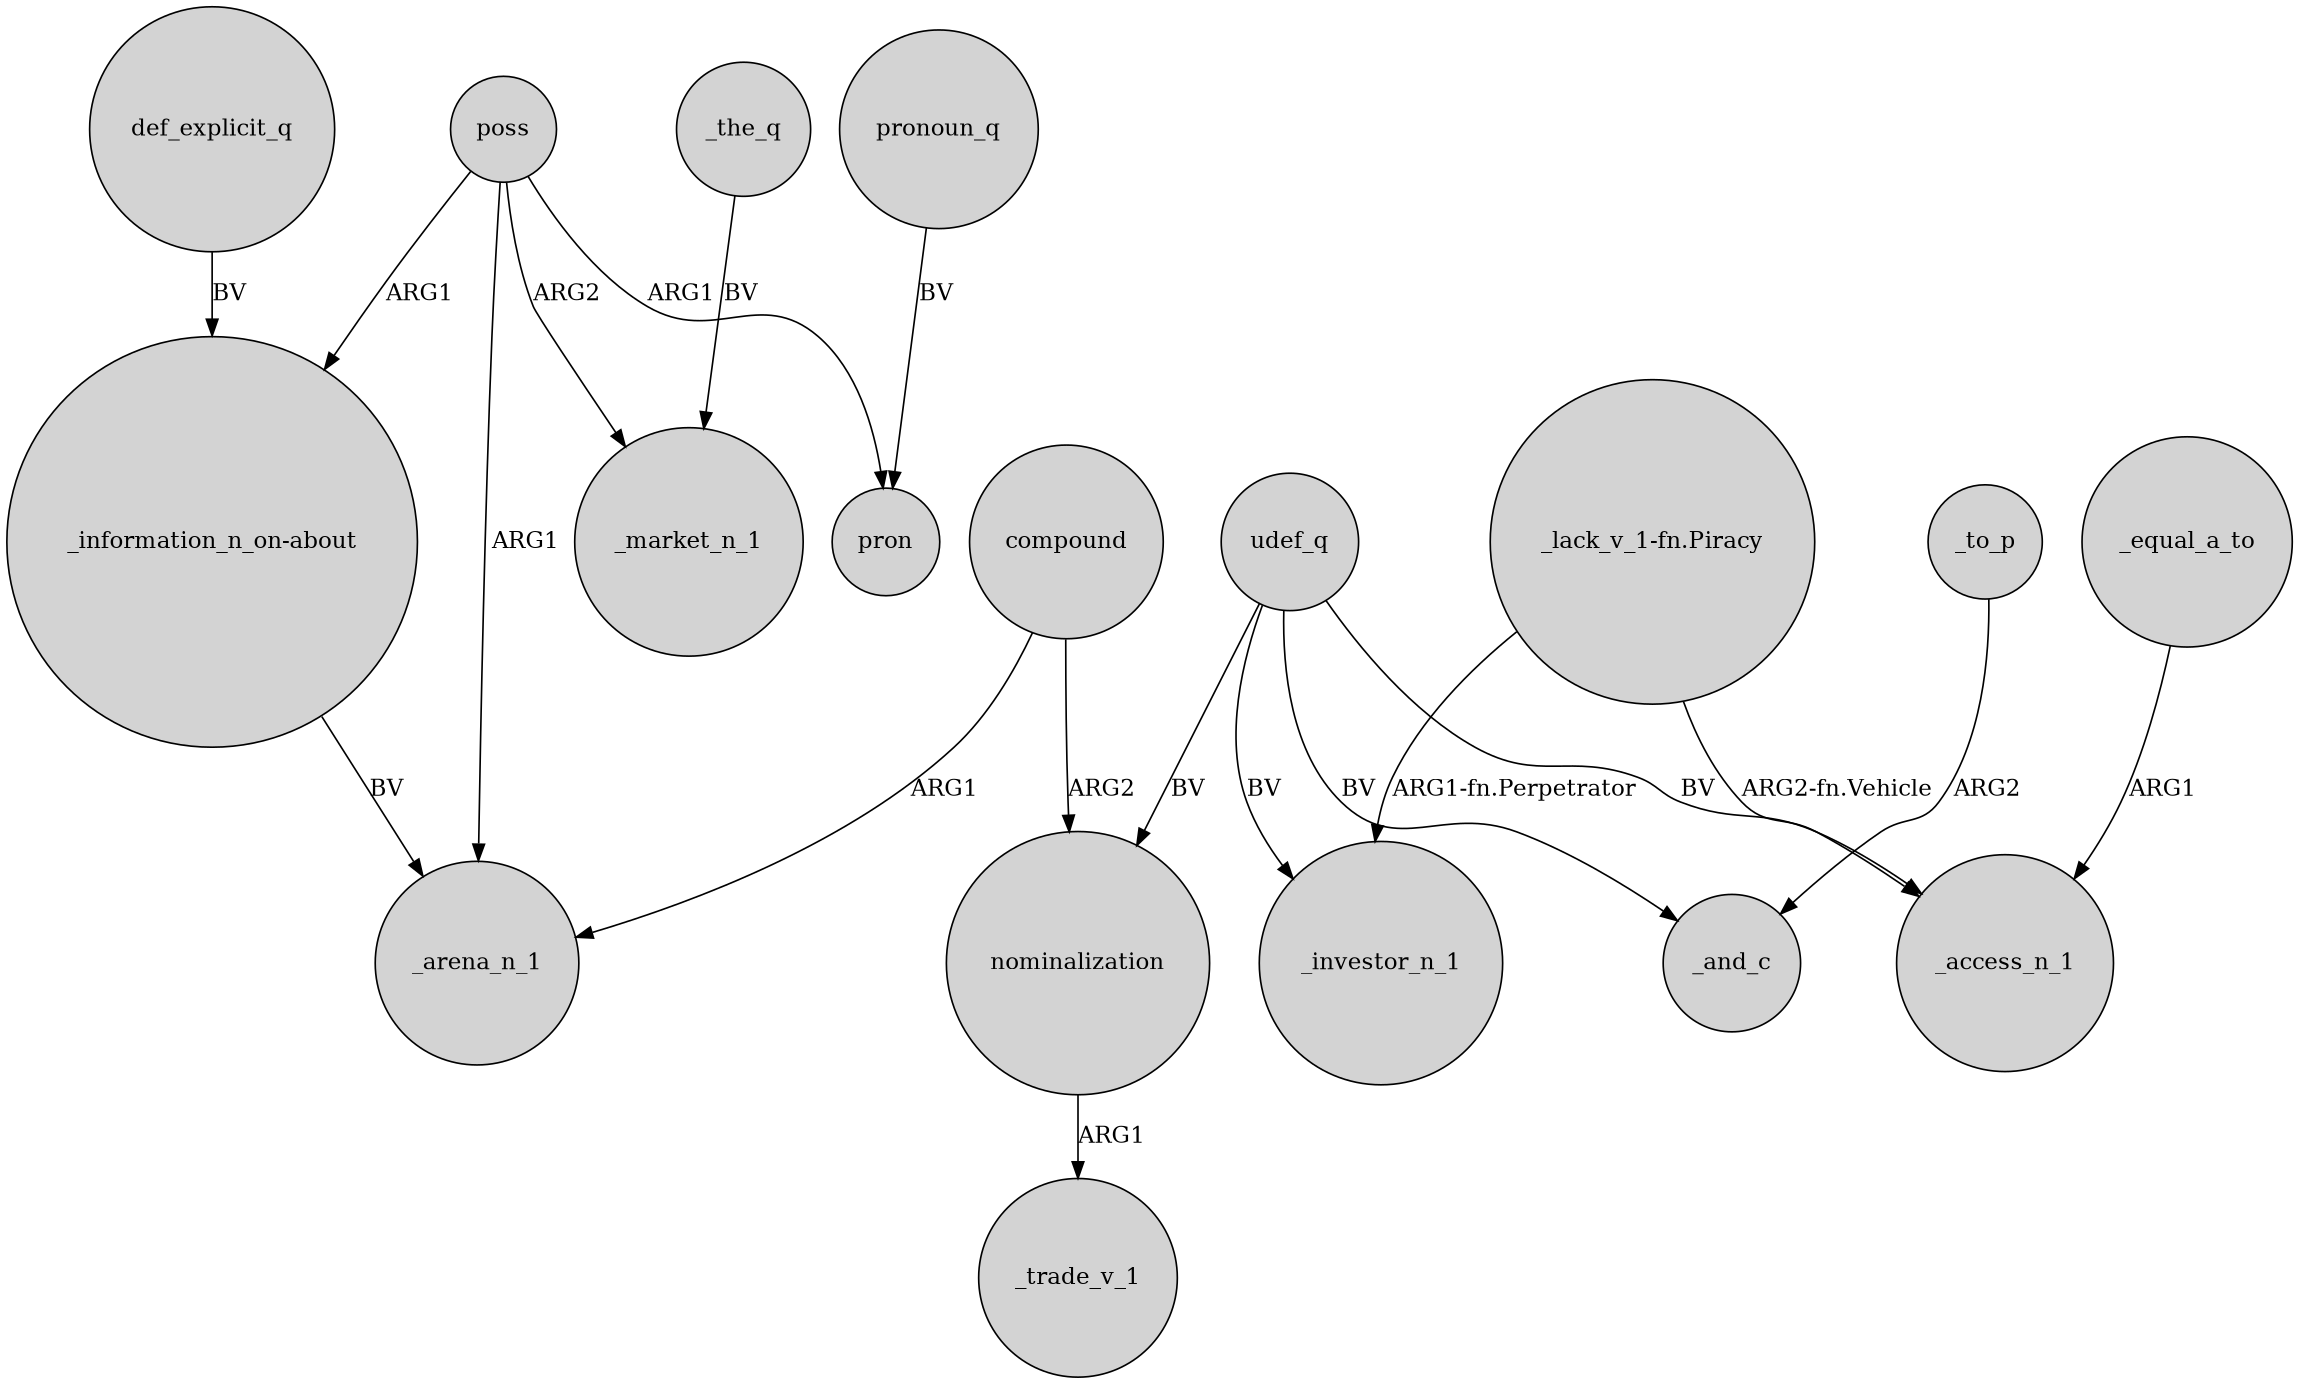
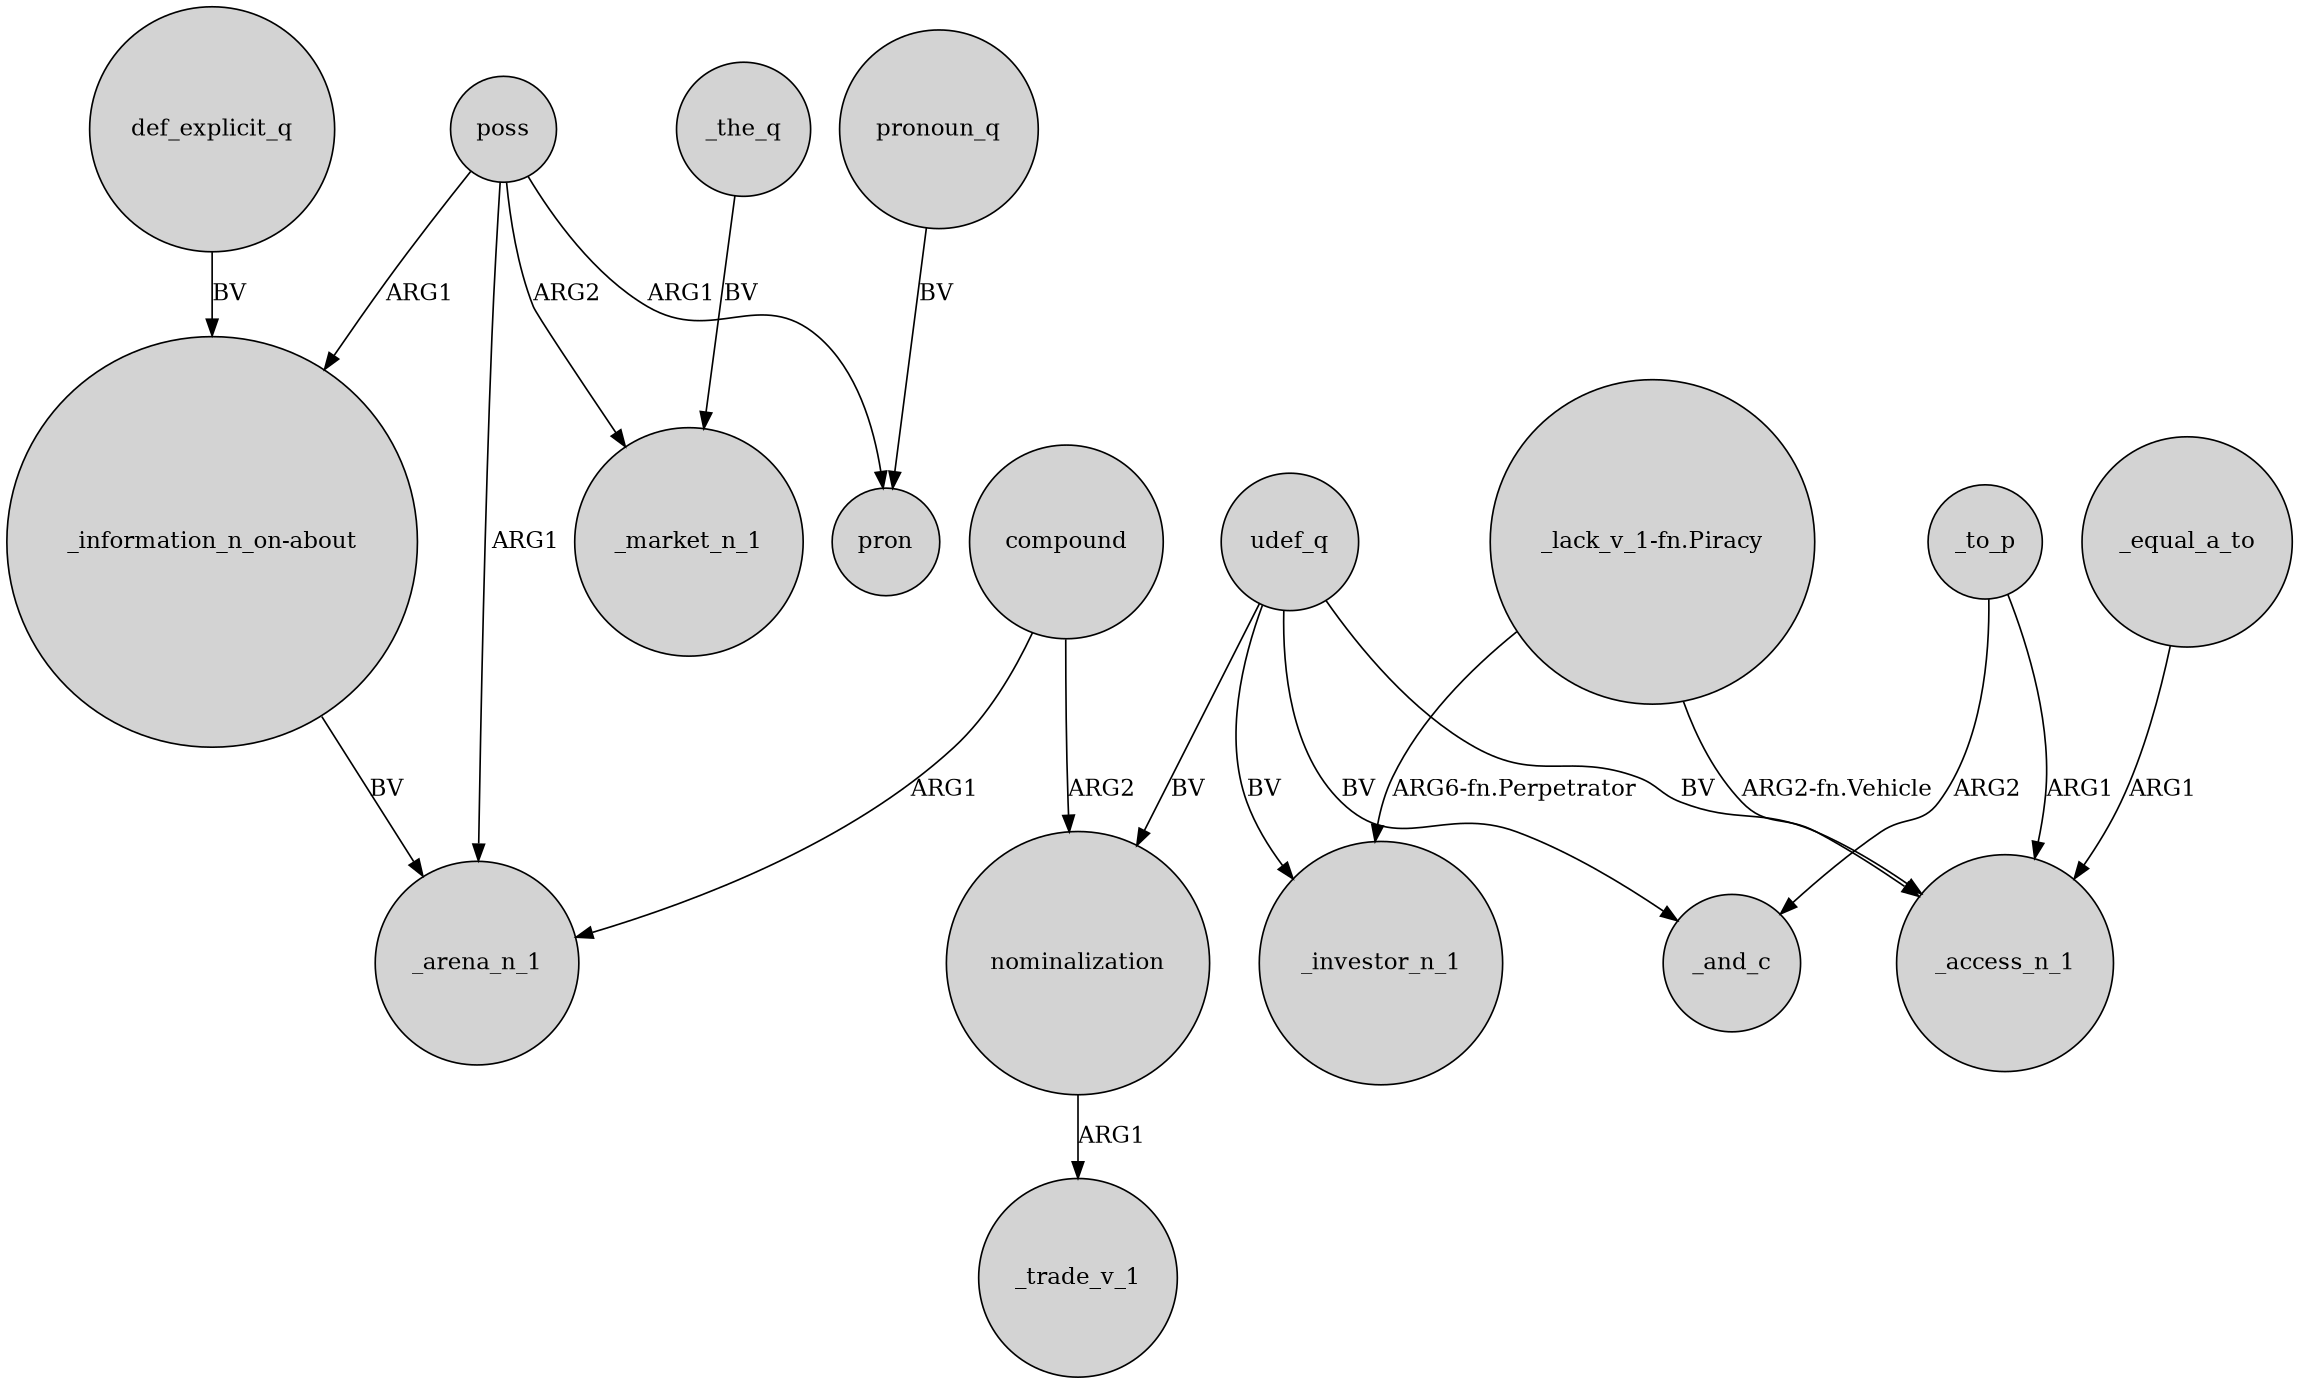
  digraph {
    node [shape=circle style=filled]
    poss
    "_information_n_on-about"
    _arena_n_1
    _market_n_1
    pron
    def_explicit_q
    "_lack_v_1-fn.Piracy"
    _investor_n_1
    _access_n_1
    udef_q
    nominalization
    _and_c
    _trade_v_1
    _the_q
    compound
    pronoun_q
    _to_p
    _equal_a_to
    poss -> "_information_n_on-about" [label=ARG1]
    poss -> _arena_n_1 [label=ARG1]
    poss -> _market_n_1 [label=ARG2]
    poss -> pron [label=ARG1]
    "_information_n_on-about" -> _arena_n_1 [label=BV]
    def_explicit_q -> "_information_n_on-about" [label=BV]
-   "_lack_v_1-fn.Piracy" -> _investor_n_1 [label="ARG1-fn.Perpetrator"]
+   "_lack_v_1-fn.Piracy" -> _investor_n_1 [label="ARG6-fn.Perpetrator"]
    "_lack_v_1-fn.Piracy" -> _access_n_1 [label="ARG2-fn.Vehicle"]
    udef_q -> _investor_n_1 [label=BV]
    udef_q -> _access_n_1 [label=BV]
    udef_q -> nominalization [label=BV]
    udef_q -> _and_c [label=BV]
    nominalization -> _trade_v_1 [label=ARG1]
    _the_q -> _market_n_1 [label=BV]
    compound -> _arena_n_1 [label=ARG1]
    compound -> nominalization [label=ARG2]
    pronoun_q -> pron [label=BV]
+   _to_p -> _access_n_1 [label=ARG1]
    _to_p -> _and_c [label=ARG2]
    _equal_a_to -> _access_n_1 [label=ARG1]
  }
